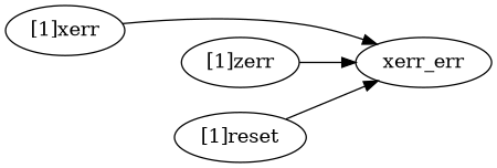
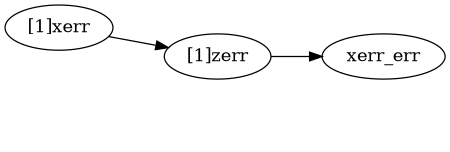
  strict digraph {
    rankdir=LR
    node [complexity=4]
    n1 [complexity=0 importance=0.0437970144046 label=xerr_err rank=0.0]
    "[1]zerr" [importance=0.061597622851 rank=0.0153994057128]
-   "[1]reset" [complexity=1 importance=0.0933740988396 rank=0.0933740988396]
    "[1]xerr" [importance=0.065391128396 rank=0.016347782099]
    "[1]zerr" -> n1
-   "[1]reset" -> n1
-   "[1]xerr" -> n1
+   "[1]xerr" -> "[1]zerr"
  }
